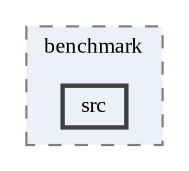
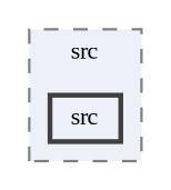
  digraph {
    compound=true
    fontname="Liberation Serif"
    n1 [color=grey25 fillcolor="#edf0f7" fontname="Liberation Serif" fontsize=10 height=0.2 label=src shape=box style="filled,bold" width=0.4]
    subgraph cluster_1 {
      bgcolor="#edf0f7"
      fontsize=10
-     label=benchmark
+     label=src
      pencolor=grey50
      style="filled,dashed"
      n1
    }
  }
